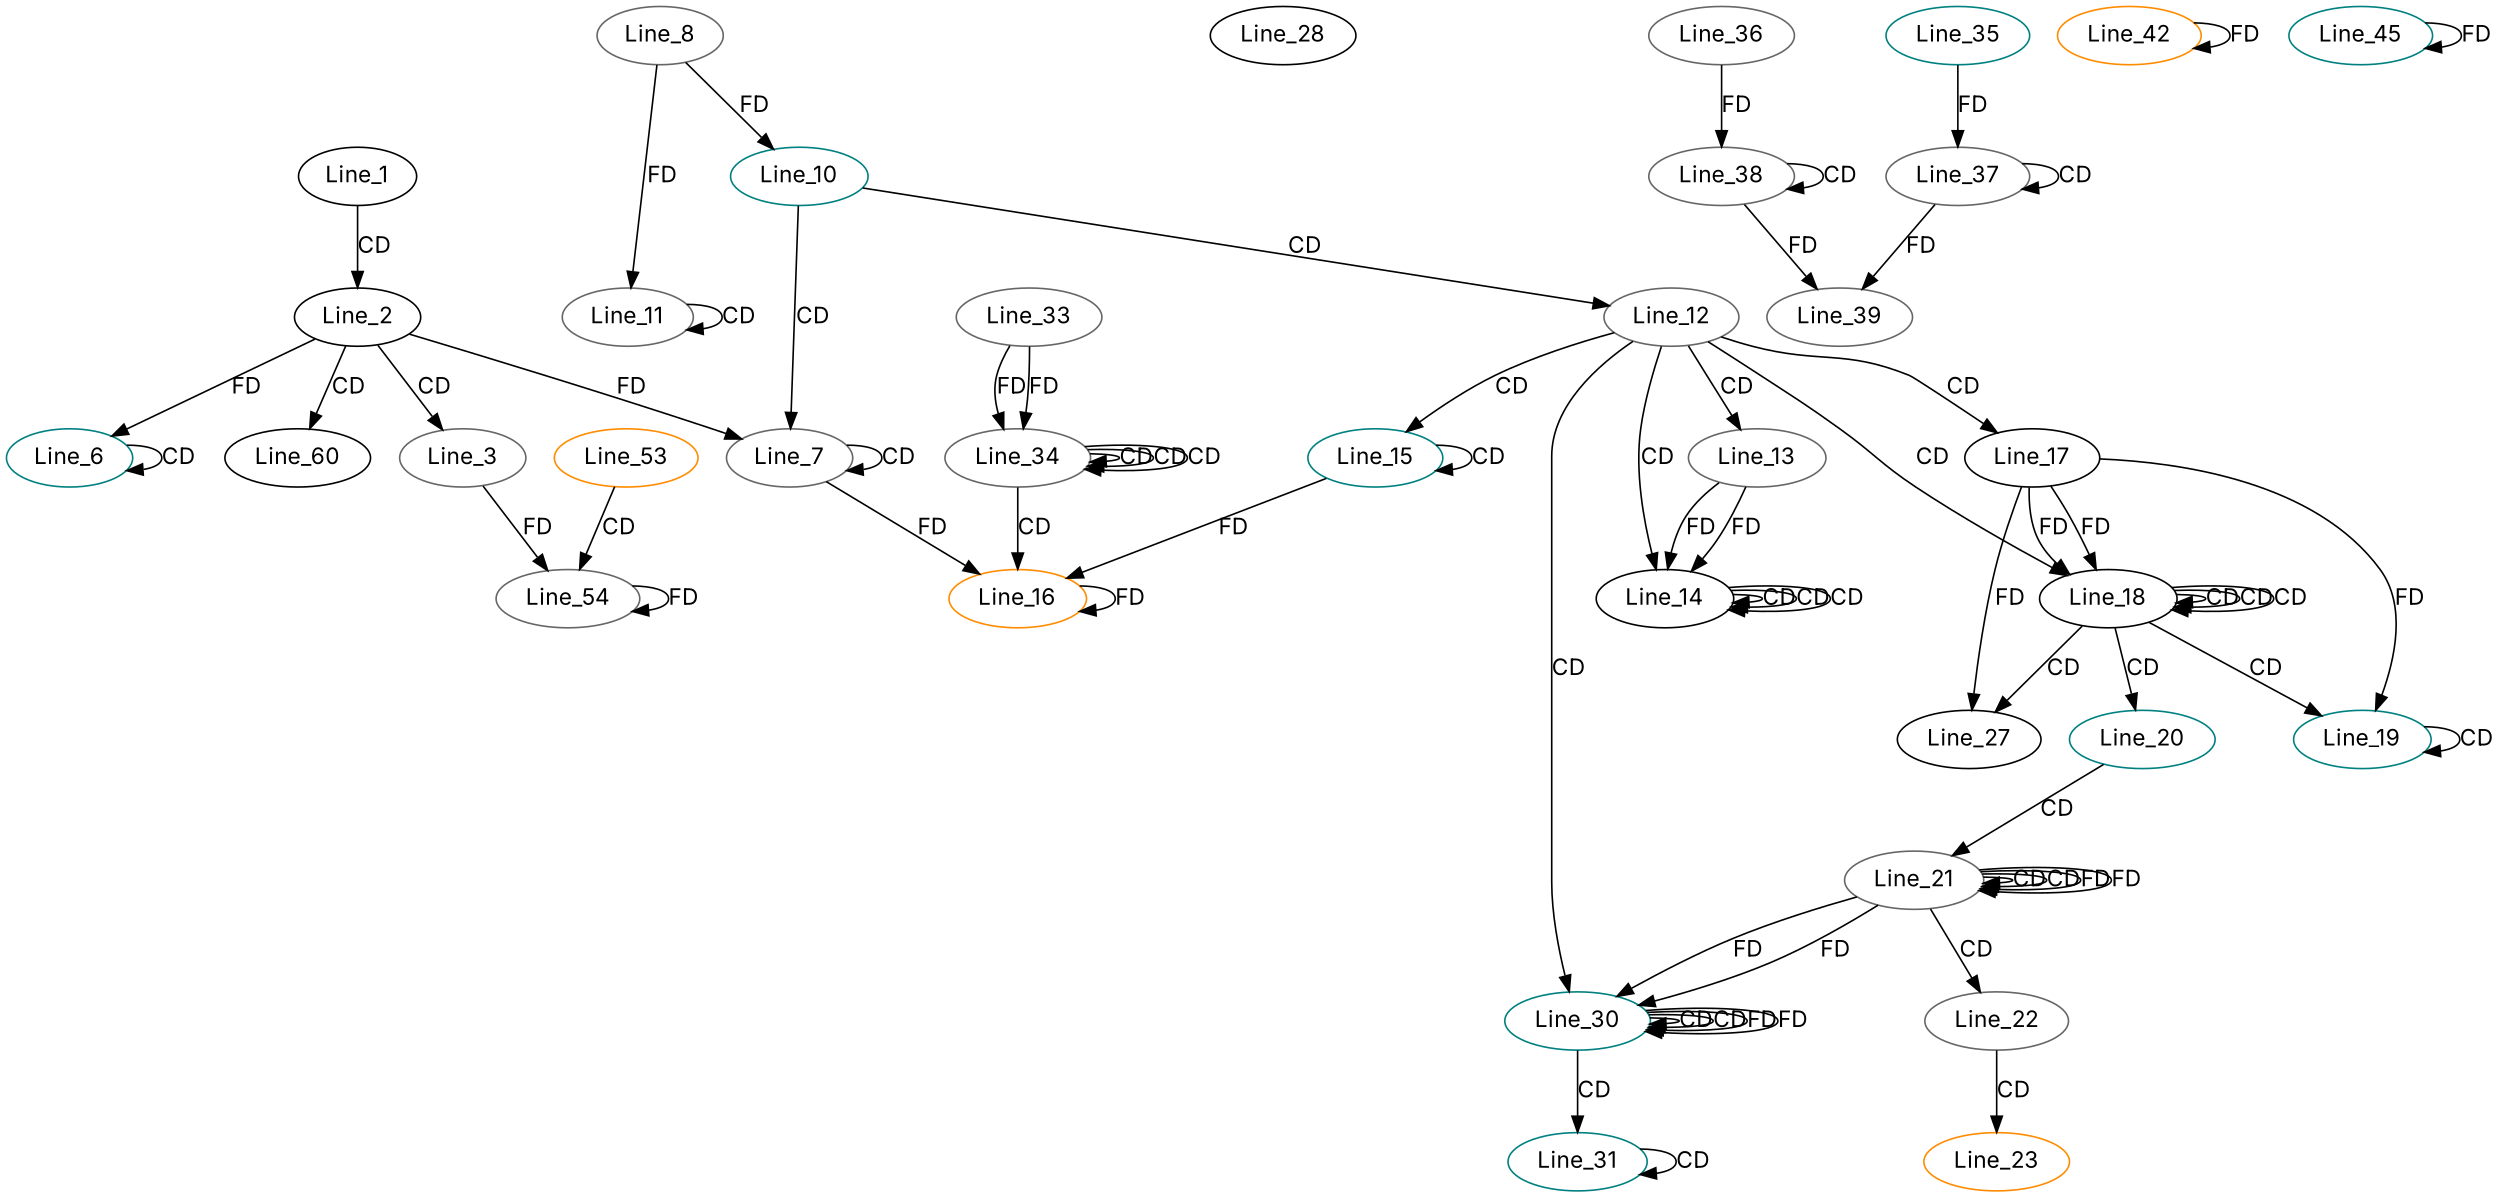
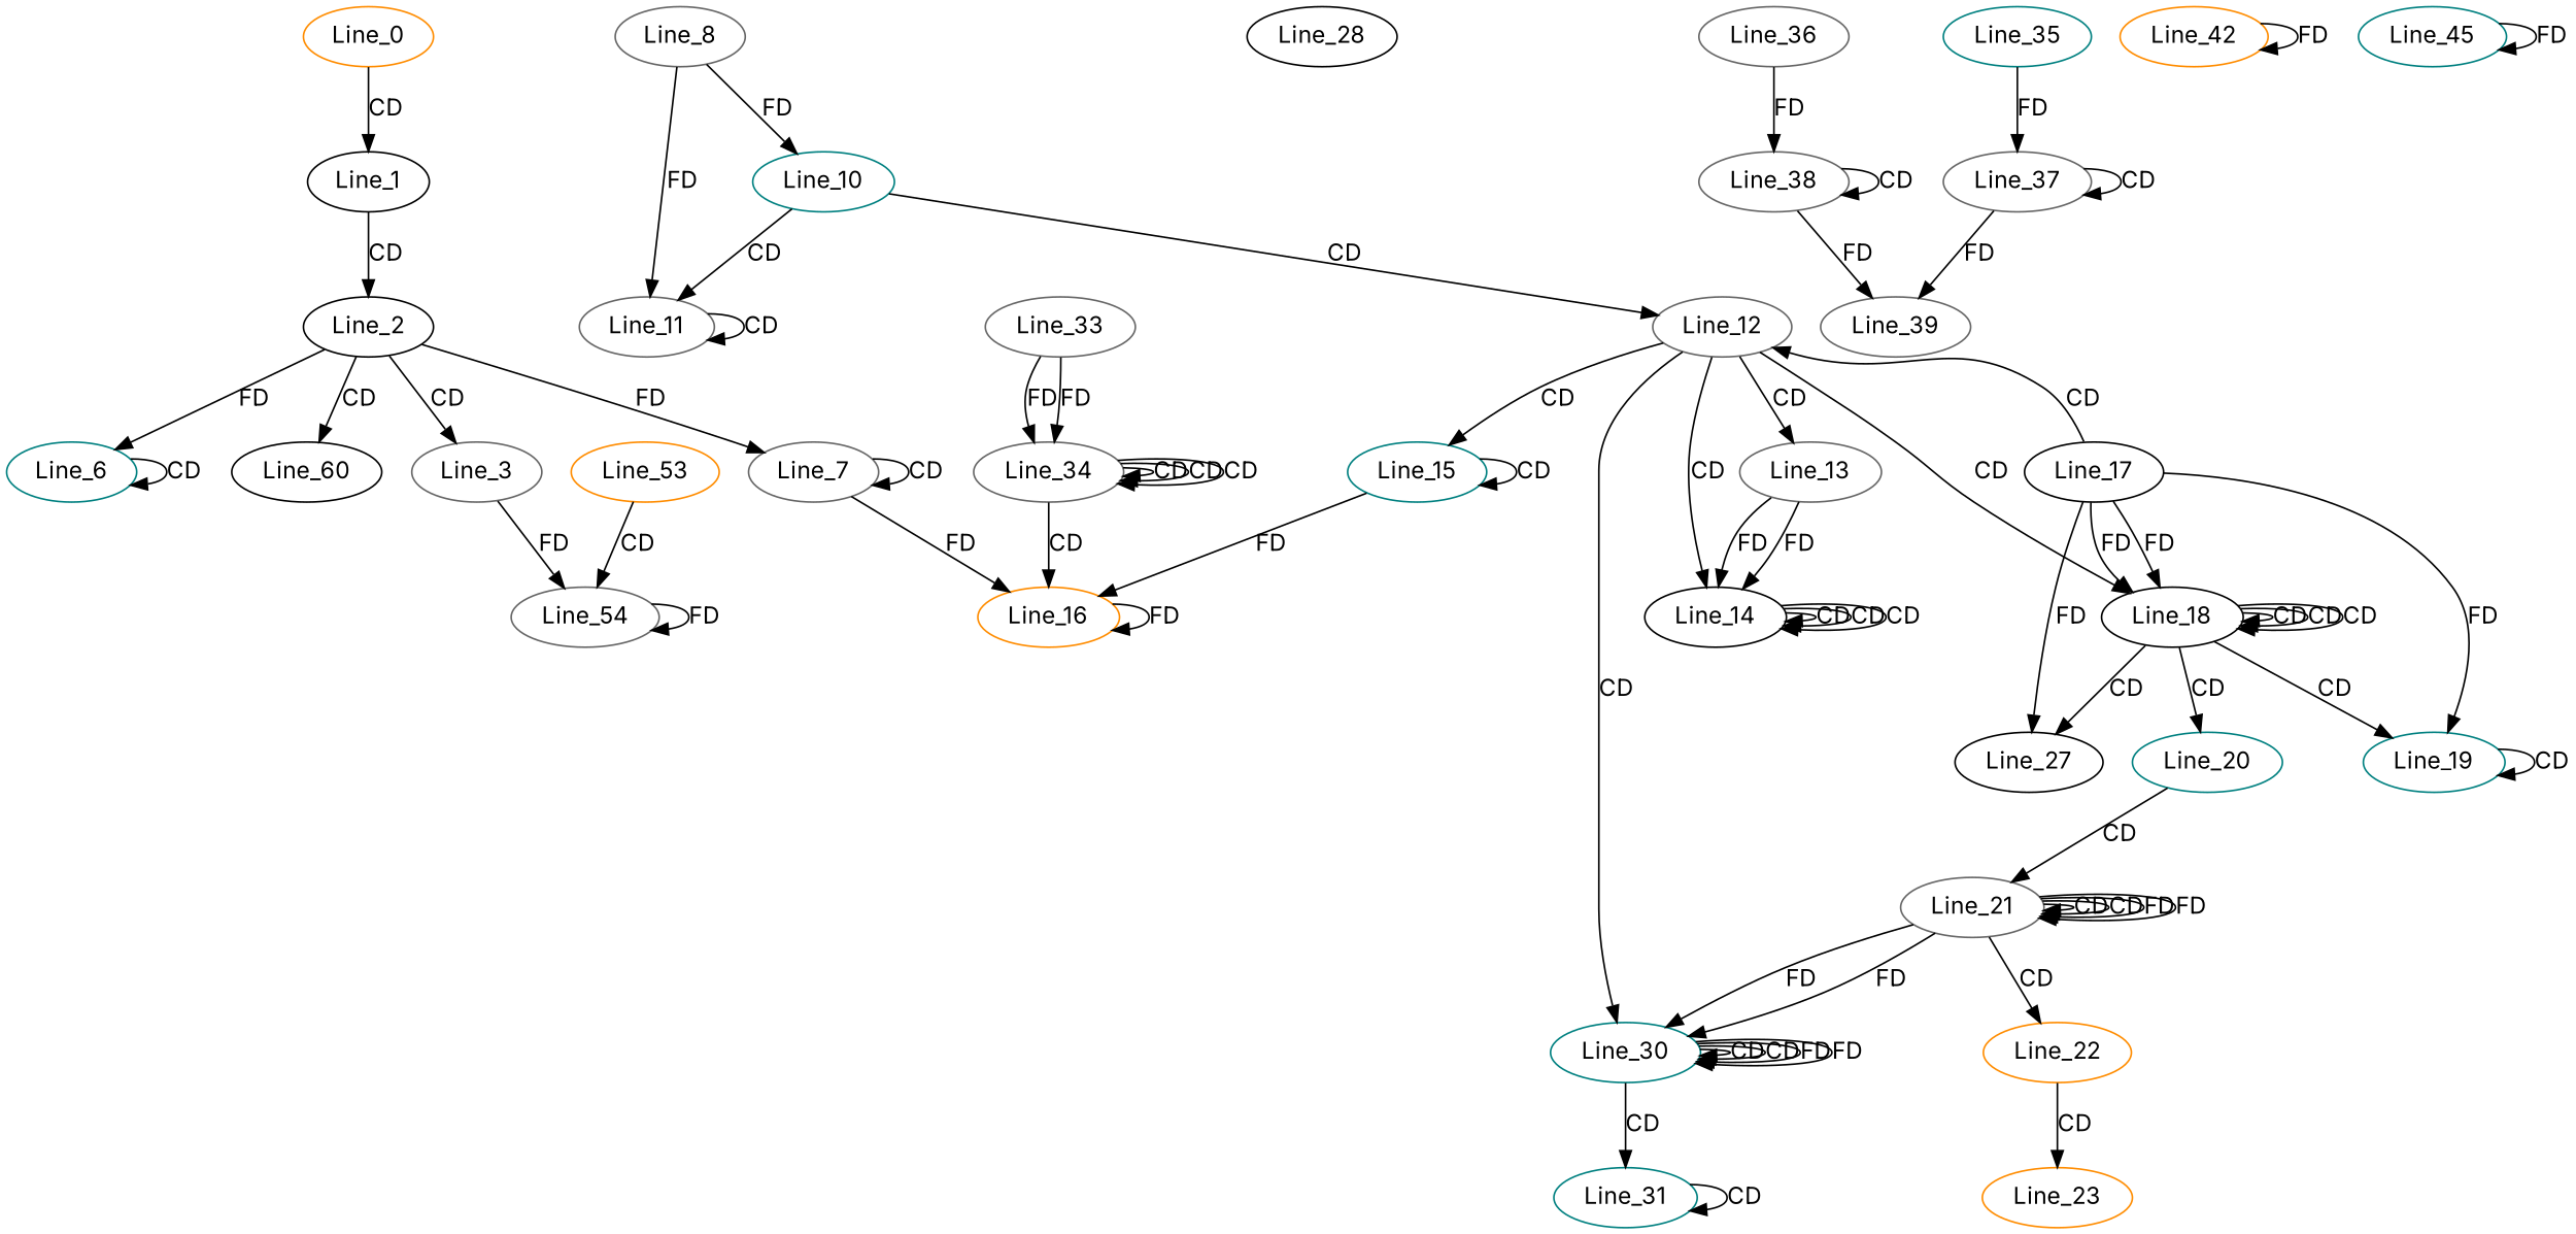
  digraph {
    fontname=Inter
    node [color=gray40 fontname=Inter]
    edge [fontname=Inter]
+   Line_0 [color=darkorange]
    Line_1 [color=black]
    Line_2 [color=black]
    Line_3
    Line_6 [color=teal]
    Line_7
    Line_60 [color=black]
    Line_54
    Line_16 [color=darkorange]
    Line_10 [color=teal]
    Line_8
    Line_11
    Line_12
    Line_13
    Line_14 [color=black]
    Line_15 [color=teal]
    Line_17 [color=black]
    Line_18 [color=black]
    Line_30 [color=teal]
    Line_19 [color=teal]
    Line_27 [color=black]
    Line_20 [color=teal]
    Line_31 [color=teal]
    Line_21
-   Line_22
+   Line_22 [color=darkorange]
    Line_23 [color=darkorange]
    Line_28 [color=black]
    Line_34
    Line_33
    Line_37
    Line_39
    Line_35 [color=teal]
    Line_38
    Line_36
    Line_42 [color=darkorange]
    Line_45 [color=teal]
    Line_53 [color=darkorange]
+   Line_0 -> Line_1 [label=CD]
    Line_1 -> Line_2 [label=CD]
    Line_2 -> Line_3 [label=CD]
    Line_2 -> Line_6 [label=FD]
    Line_2 -> Line_7 [label=FD]
    Line_2 -> Line_60 [label=CD]
    Line_3 -> Line_54 [label=FD]
    Line_6 -> Line_6 [label=CD]
    Line_7 -> Line_7 [label=CD]
    Line_7 -> Line_16 [label=FD]
    Line_54 -> Line_54 [label=FD]
    Line_16 -> Line_16 [label=FD]
-   Line_10 -> Line_7 [label=CD]
+   Line_10 -> Line_11 [label=CD]
    Line_10 -> Line_12 [label=CD]
    Line_8 -> Line_10 [label=FD]
    Line_8 -> Line_11 [label=FD]
    Line_11 -> Line_11 [label=CD]
    Line_12 -> Line_13 [label=CD]
    Line_12 -> Line_14 [label=CD]
    Line_12 -> Line_15 [label=CD]
-   Line_12 -> Line_17 [label=CD]
+   Line_17 -> Line_12 [label=CD]
    Line_12 -> Line_18 [label=CD]
    Line_12 -> Line_30 [label=CD]
    Line_13 -> Line_14 [label=FD]
    Line_13 -> Line_14 [label=FD]
    Line_14 -> Line_14 [label=CD]
    Line_14 -> Line_14 [label=CD]
    Line_14 -> Line_14 [label=CD]
    Line_15 -> Line_16 [label=FD]
    Line_15 -> Line_15 [label=CD]
    Line_17 -> Line_18 [label=FD]
    Line_17 -> Line_18 [label=FD]
    Line_17 -> Line_19 [label=FD]
    Line_17 -> Line_27 [label=FD]
    Line_18 -> Line_18 [label=CD]
    Line_18 -> Line_18 [label=CD]
    Line_18 -> Line_18 [label=CD]
    Line_18 -> Line_19 [label=CD]
    Line_18 -> Line_27 [label=CD]
    Line_18 -> Line_20 [label=CD]
    Line_30 -> Line_30 [label=CD]
    Line_30 -> Line_30 [label=CD]
    Line_30 -> Line_30 [label=FD]
    Line_30 -> Line_30 [label=FD]
    Line_30 -> Line_31 [label=CD]
    Line_19 -> Line_19 [label=CD]
    Line_20 -> Line_21 [label=CD]
    Line_31 -> Line_31 [label=CD]
    Line_21 -> Line_30 [label=FD]
    Line_21 -> Line_30 [label=FD]
    Line_21 -> Line_21 [label=CD]
    Line_21 -> Line_21 [label=CD]
    Line_21 -> Line_21 [label=FD]
    Line_21 -> Line_21 [label=FD]
    Line_21 -> Line_22 [label=CD]
    Line_22 -> Line_23 [label=CD]
    Line_34 -> Line_16 [label=CD]
    Line_34 -> Line_34 [label=CD]
    Line_34 -> Line_34 [label=CD]
    Line_34 -> Line_34 [label=CD]
    Line_33 -> Line_34 [label=FD]
    Line_33 -> Line_34 [label=FD]
    Line_37 -> Line_37 [label=CD]
    Line_37 -> Line_39 [label=FD]
    Line_35 -> Line_37 [label=FD]
    Line_38 -> Line_39 [label=FD]
    Line_38 -> Line_38 [label=CD]
    Line_36 -> Line_38 [label=FD]
    Line_42 -> Line_42 [label=FD]
    Line_45 -> Line_45 [label=FD]
    Line_53 -> Line_54 [label=CD]
  }
